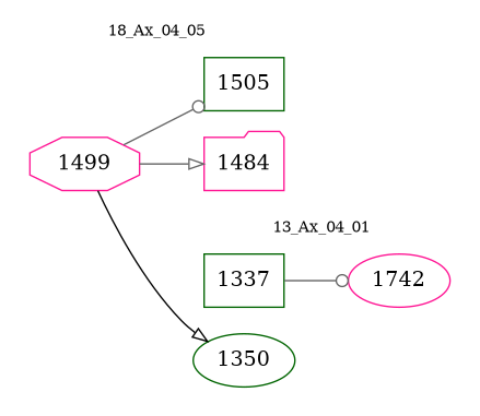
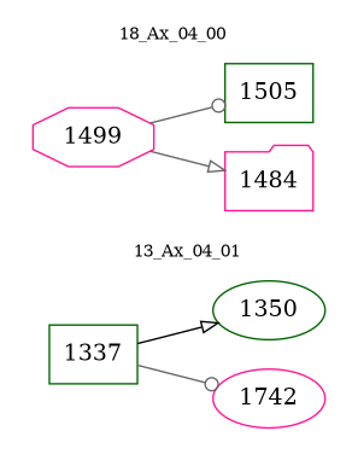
  digraph {
    rankdir=LR
    node [color=darkgreen shape=box]
    edge [arrowhead=odot color=gray40]
    n1 [label=1337]
    n2 [color=deeppink label=1742 shape=ellipse]
    n3 [label=1350 shape=ellipse]
    n4 [color=deeppink label=1499 shape=octagon]
    n5 [color=deeppink label=1484 shape=folder]
    n6 [label=1505]
    subgraph cluster_1 {
      color=white
      fontsize=10
      label="13_Ax_04_01"
      n1
      n2
      n3
    }
    subgraph cluster_2 {
      color=white
      fontsize=10
-     label="18_Ax_04_05"
+     label="18_Ax_04_00"
      n4
      n5
      n6
    }
    n1 -> n2
-   n4 -> n3 [arrowhead=onormal color=black]
+   n1 -> n3 [arrowhead=onormal color=black]
    n4 -> n5 [arrowhead=onormal]
    n4 -> n6
  }
